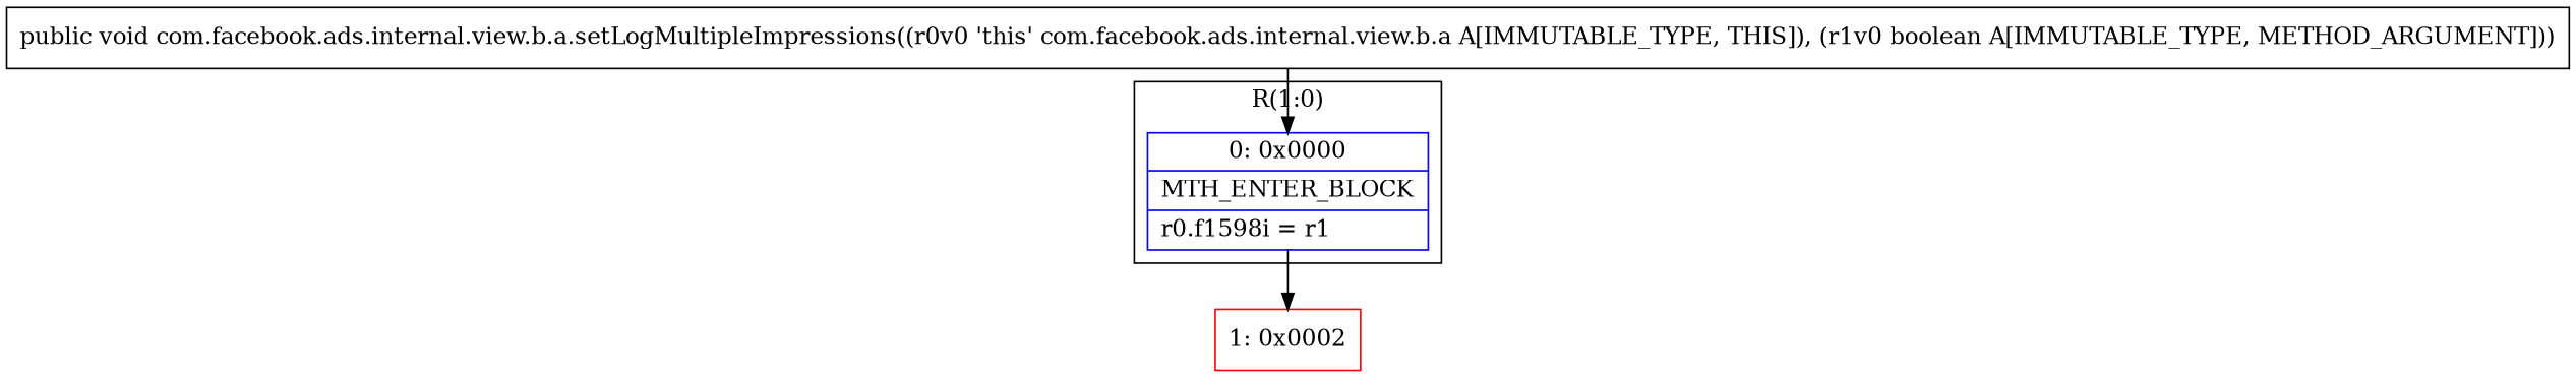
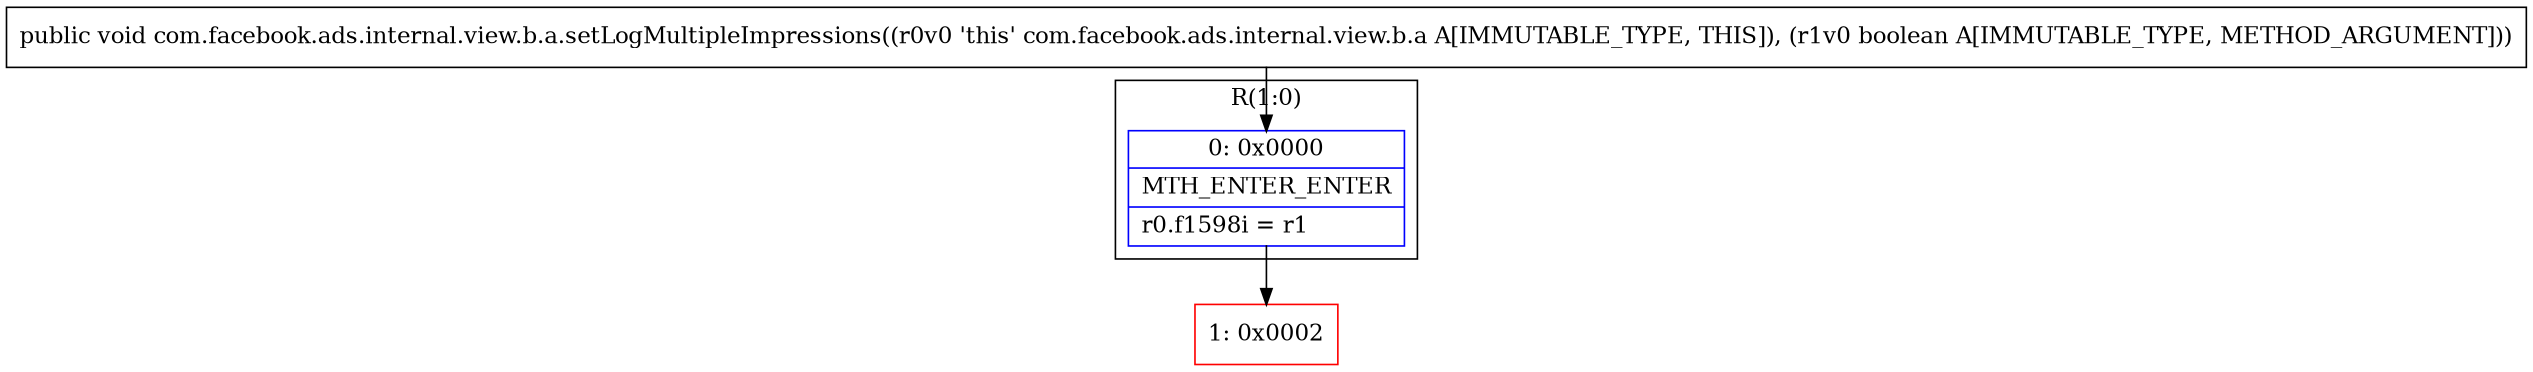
  digraph {
    node [shape=record]
-   n1 [color=blue label="{0\:\ 0x0000|MTH_ENTER_BLOCK\l|r0.f1598i = r1\l}"]
+   n1 [color=blue label="{0\:\ 0x0000|MTH_ENTER_ENTER\l|r0.f1598i = r1\l}"]
    n2 [color=red label="{1\:\ 0x0002}"]
    n3 [label="{public void com.facebook.ads.internal.view.b.a.setLogMultipleImpressions((r0v0 'this' com.facebook.ads.internal.view.b.a A[IMMUTABLE_TYPE, THIS]), (r1v0 boolean A[IMMUTABLE_TYPE, METHOD_ARGUMENT])) }"]
    subgraph cluster_1 {
      label="R(1:0)"
      n1
    }
    n1 -> n2
    n3 -> n1
  }
